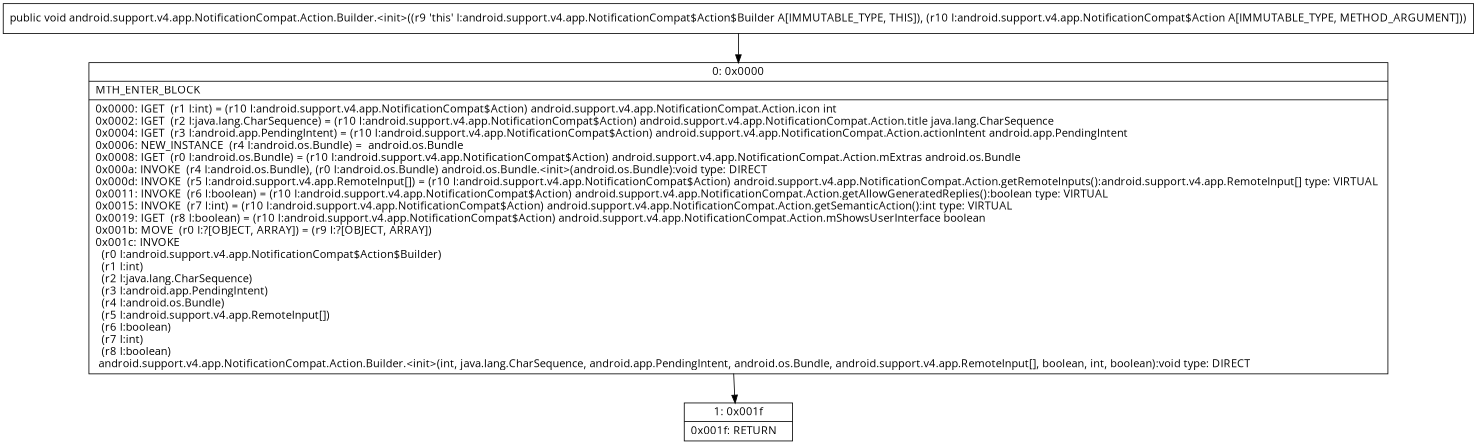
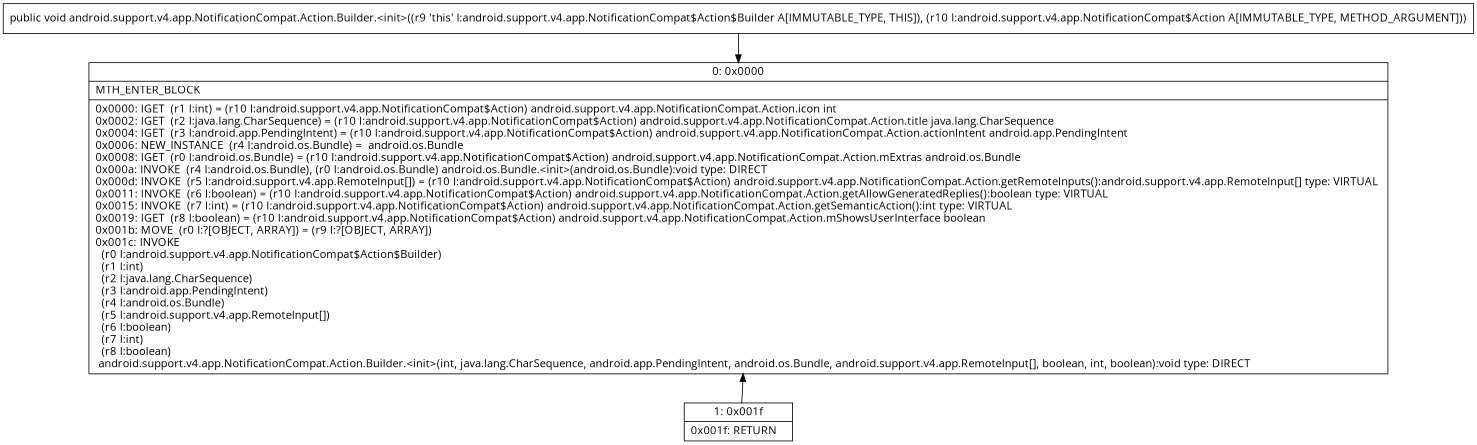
  digraph {
    fontname="Open Sans"
    node [shape=record fontname="Open Sans"]
    edge [fontname="Open Sans"]
    n1 [label="{0\:\ 0x0000|MTH_ENTER_BLOCK\l|0x0000: IGET  (r1 I:int) = (r10 I:android.support.v4.app.NotificationCompat$Action) android.support.v4.app.NotificationCompat.Action.icon int \l0x0002: IGET  (r2 I:java.lang.CharSequence) = (r10 I:android.support.v4.app.NotificationCompat$Action) android.support.v4.app.NotificationCompat.Action.title java.lang.CharSequence \l0x0004: IGET  (r3 I:android.app.PendingIntent) = (r10 I:android.support.v4.app.NotificationCompat$Action) android.support.v4.app.NotificationCompat.Action.actionIntent android.app.PendingIntent \l0x0006: NEW_INSTANCE  (r4 I:android.os.Bundle) =  android.os.Bundle \l0x0008: IGET  (r0 I:android.os.Bundle) = (r10 I:android.support.v4.app.NotificationCompat$Action) android.support.v4.app.NotificationCompat.Action.mExtras android.os.Bundle \l0x000a: INVOKE  (r4 I:android.os.Bundle), (r0 I:android.os.Bundle) android.os.Bundle.\<init\>(android.os.Bundle):void type: DIRECT \l0x000d: INVOKE  (r5 I:android.support.v4.app.RemoteInput[]) = (r10 I:android.support.v4.app.NotificationCompat$Action) android.support.v4.app.NotificationCompat.Action.getRemoteInputs():android.support.v4.app.RemoteInput[] type: VIRTUAL \l0x0011: INVOKE  (r6 I:boolean) = (r10 I:android.support.v4.app.NotificationCompat$Action) android.support.v4.app.NotificationCompat.Action.getAllowGeneratedReplies():boolean type: VIRTUAL \l0x0015: INVOKE  (r7 I:int) = (r10 I:android.support.v4.app.NotificationCompat$Action) android.support.v4.app.NotificationCompat.Action.getSemanticAction():int type: VIRTUAL \l0x0019: IGET  (r8 I:boolean) = (r10 I:android.support.v4.app.NotificationCompat$Action) android.support.v4.app.NotificationCompat.Action.mShowsUserInterface boolean \l0x001b: MOVE  (r0 I:?[OBJECT, ARRAY]) = (r9 I:?[OBJECT, ARRAY]) \l0x001c: INVOKE  \l  (r0 I:android.support.v4.app.NotificationCompat$Action$Builder)\l  (r1 I:int)\l  (r2 I:java.lang.CharSequence)\l  (r3 I:android.app.PendingIntent)\l  (r4 I:android.os.Bundle)\l  (r5 I:android.support.v4.app.RemoteInput[])\l  (r6 I:boolean)\l  (r7 I:int)\l  (r8 I:boolean)\l android.support.v4.app.NotificationCompat.Action.Builder.\<init\>(int, java.lang.CharSequence, android.app.PendingIntent, android.os.Bundle, android.support.v4.app.RemoteInput[], boolean, int, boolean):void type: DIRECT \l}"]
    n2 [label="{1\:\ 0x001f|0x001f: RETURN   \l}"]
    n3 [label="{public void android.support.v4.app.NotificationCompat.Action.Builder.\<init\>((r9 'this' I:android.support.v4.app.NotificationCompat$Action$Builder A[IMMUTABLE_TYPE, THIS]), (r10 I:android.support.v4.app.NotificationCompat$Action A[IMMUTABLE_TYPE, METHOD_ARGUMENT])) }"]
-   n1 -> n2
+   n2 -> n1
    n3 -> n1
  }
